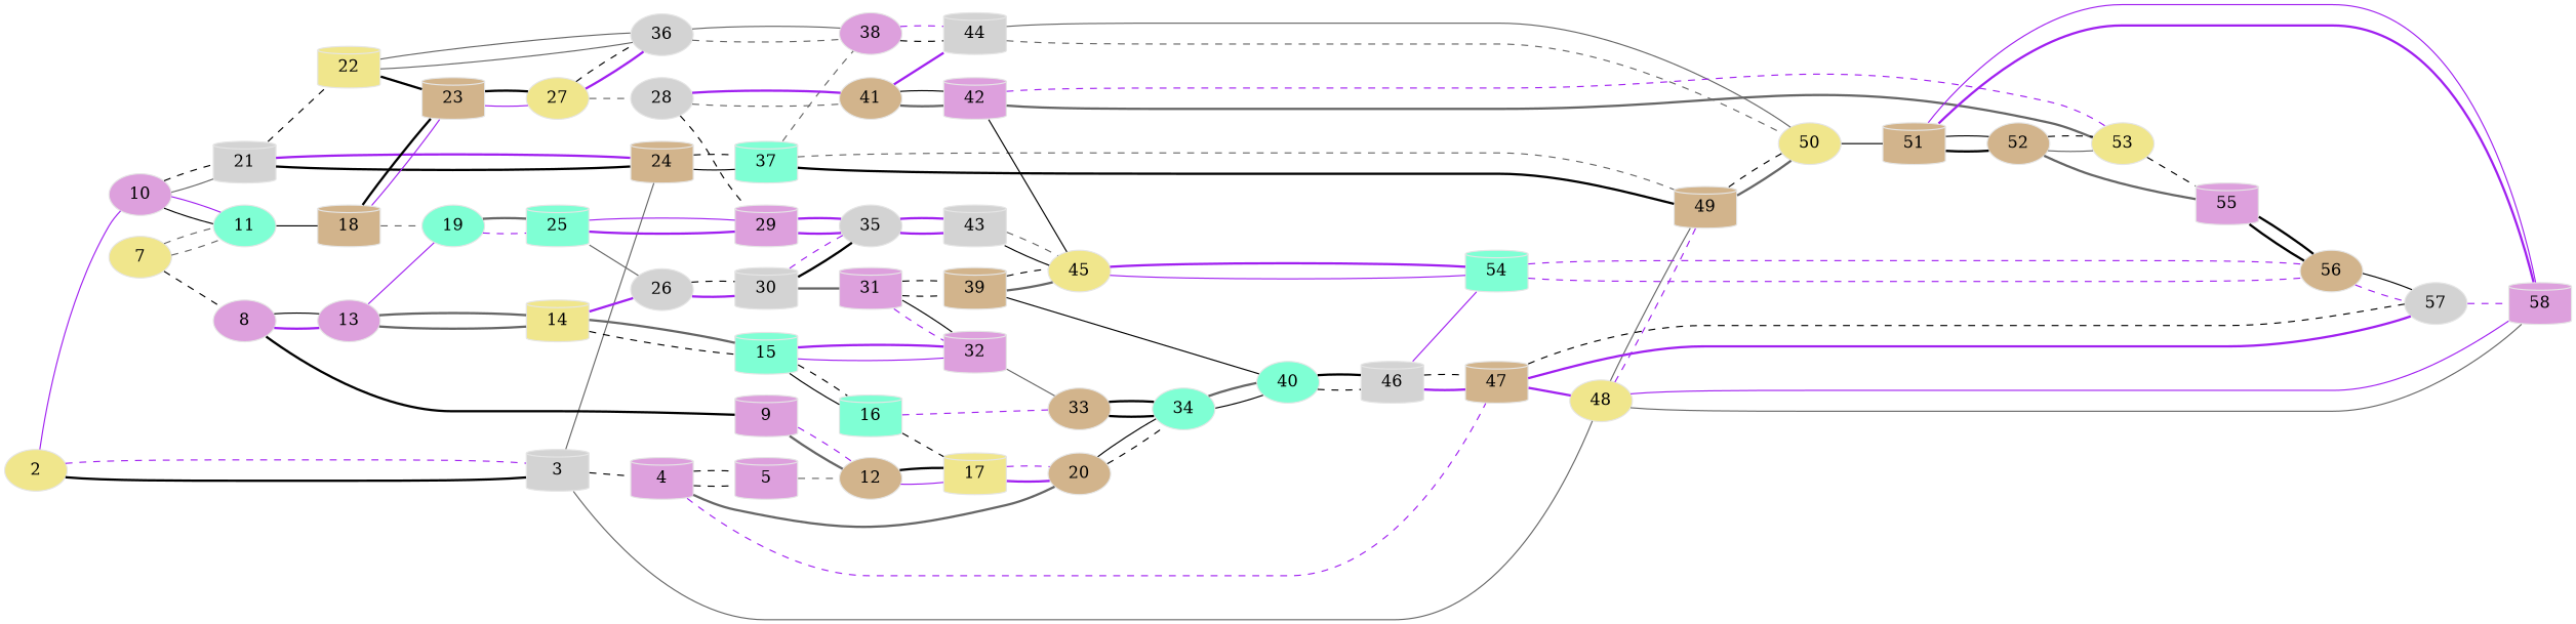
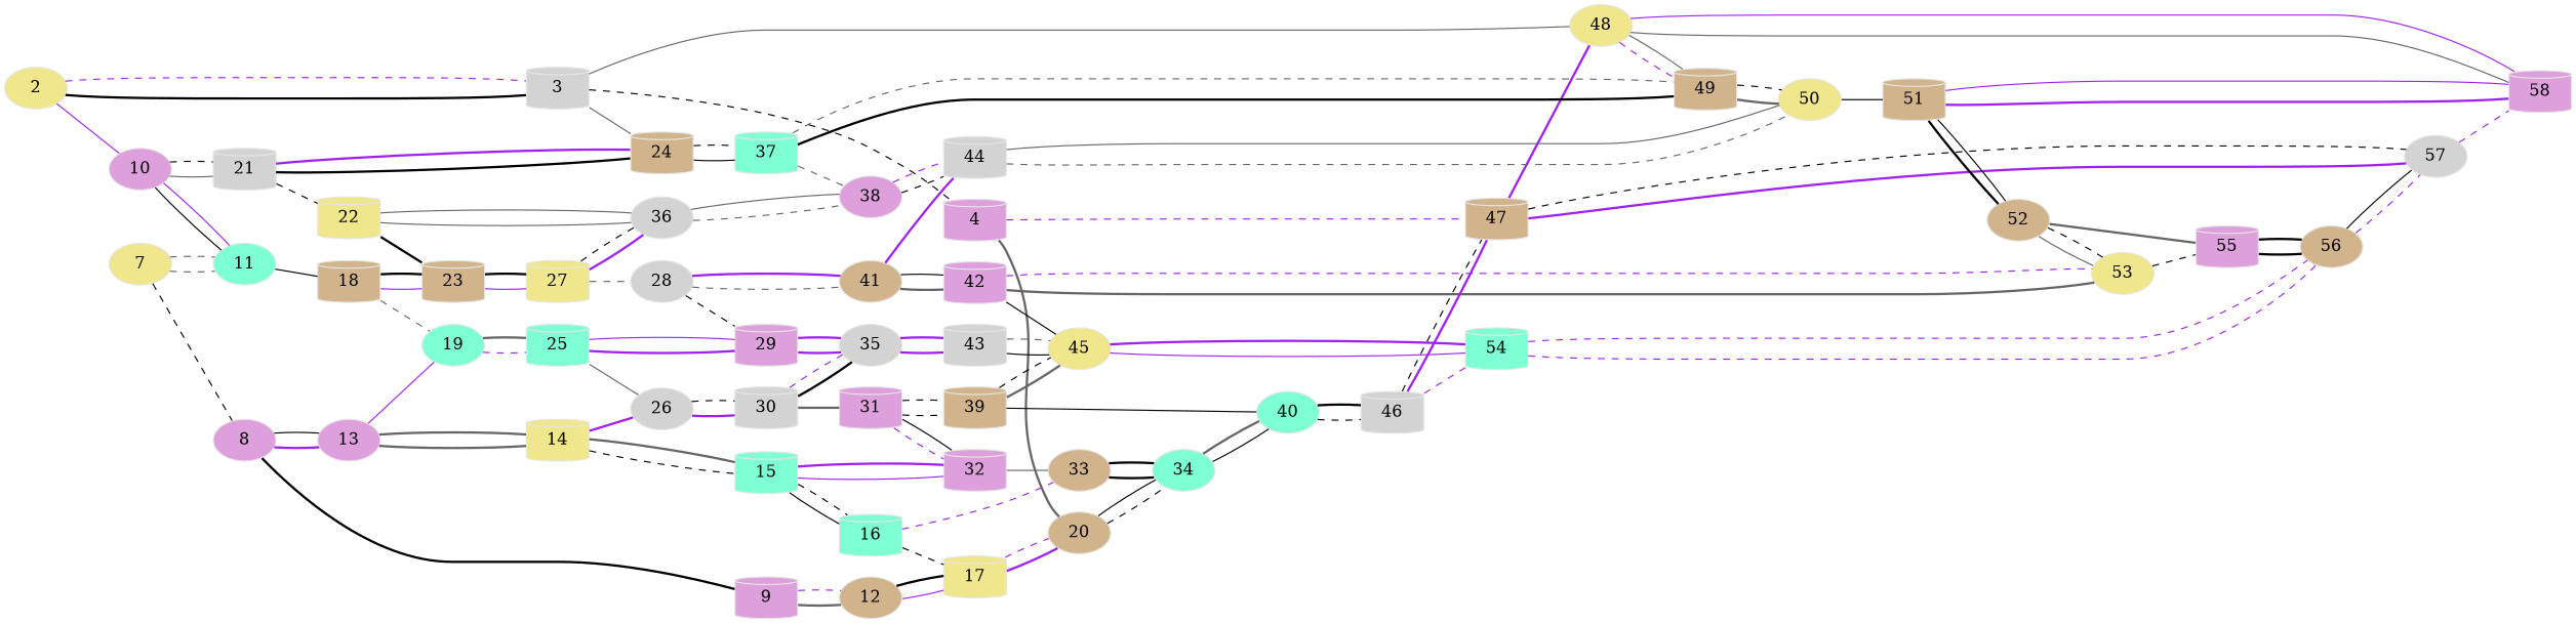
  graph {
    rankdir=LR
    node [color=gray90 fillcolor=plum shape=cylinder style=filled]
    edge [color=black style=dashed]
    2 [fillcolor=khaki shape=ellipse]
    3 [fillcolor=lightgrey]
    10 [shape=ellipse]
    7 [fillcolor=khaki shape=ellipse]
    8 [shape=ellipse]
    11 [fillcolor=aquamarine shape=ellipse]
    4
    24 [fillcolor=tan]
    48 [fillcolor=khaki shape=ellipse]
    21 [fillcolor=lightgrey]
-   5
    20 [fillcolor=tan shape=ellipse]
    47 [fillcolor=tan]
    37 [fillcolor=aquamarine]
    49 [fillcolor=tan]
    58
    12 [fillcolor=tan shape=ellipse]
    34 [fillcolor=aquamarine shape=ellipse]
    57 [fillcolor=lightgrey shape=ellipse]
    17 [fillcolor=khaki]
    9
    13 [shape=ellipse]
    18 [fillcolor=tan]
    14 [fillcolor=khaki]
    19 [fillcolor=aquamarine shape=ellipse]
    22 [fillcolor=khaki]
    23 [fillcolor=tan]
    15 [fillcolor=aquamarine]
    26 [fillcolor=lightgrey shape=ellipse]
    25 [fillcolor=aquamarine]
    16 [fillcolor=aquamarine]
    32
    30 [fillcolor=lightgrey]
    33 [fillcolor=tan shape=ellipse]
-   27 [fillcolor=khaki shape=ellipse]
+   27 [fillcolor=khaki]
    29
    40 [fillcolor=aquamarine shape=ellipse]
    36 [fillcolor=lightgrey shape=ellipse]
    38 [shape=ellipse]
    28 [fillcolor=lightgrey shape=ellipse]
    35 [fillcolor=lightgrey shape=ellipse]
    31
    41 [fillcolor=tan shape=ellipse]
    44 [fillcolor=lightgrey]
    42
    43 [fillcolor=lightgrey]
    39 [fillcolor=tan]
    45 [fillcolor=khaki shape=ellipse]
    46 [fillcolor=lightgrey]
    50 [fillcolor=khaki shape=ellipse]
    54 [fillcolor=aquamarine]
    53 [fillcolor=khaki shape=ellipse]
    55
    51 [fillcolor=tan]
    56 [fillcolor=tan shape=ellipse]
    52 [fillcolor=tan shape=ellipse]
    2 -- 3 [style=bold]
    2 -- 3 [color=purple]
    2 -- 10 [color=purple style=solid]
    3 -- 4
    3 -- 24 [color=gray40 style=solid]
    3 -- 48 [color=gray40 style=solid]
    10 -- 11 [style=solid]
    10 -- 11 [color=purple style=solid]
    10 -- 21 [color=gray40 style=solid]
    10 -- 21
    7 -- 8
    7 -- 11 [color=gray40]
    7 -- 11 [color=gray40]
    8 -- 9 [style=bold]
    8 -- 13 [color=purple style=bold]
    8 -- 13 [style=solid]
    11 -- 18 [style=solid]
-   4 -- 5
-   4 -- 5
    4 -- 20 [color=gray40 style=bold]
    4 -- 47 [color=purple]
    24 -- 37 [style=solid]
    24 -- 37
    48 -- 49 [color=purple]
    48 -- 49 [color=gray40 style=solid]
    48 -- 58 [color=gray40 style=solid]
    48 -- 58 [color=purple style=solid]
    21 -- 24 [style=bold]
    21 -- 24 [color=purple style=bold]
    21 -- 22
-   5 -- 12 [color=gray40]
    20 -- 34
    20 -- 34 [style=solid]
    47 -- 48 [color=purple style=bold]
    47 -- 57 [color=purple style=bold]
    47 -- 57
    37 -- 49 [style=bold]
    37 -- 49 [color=gray40]
    37 -- 38 [color=gray40]
    49 -- 50 [color=gray40 style=bold]
    49 -- 50
    12 -- 17 [color=purple style=solid]
    12 -- 17 [style=bold]
    34 -- 40 [style=solid]
    34 -- 40 [color=gray40 style=bold]
    57 -- 58 [color=purple]
    17 -- 20 [color=purple style=bold]
    17 -- 20 [color=purple]
    9 -- 12 [color=gray40 style=bold]
    9 -- 12 [color=purple]
    13 -- 14 [color=gray40 style=bold]
    13 -- 14 [color=gray40 style=bold]
    13 -- 19 [color=purple style=solid]
    18 -- 19 [color=gray40]
    18 -- 23 [color=purple style=solid]
    18 -- 23 [style=bold]
    14 -- 15
    14 -- 15 [color=gray40 style=bold]
    14 -- 26 [color=purple style=bold]
    19 -- 25 [color=purple]
    19 -- 25 [color=gray40 style=bold]
    22 -- 23 [style=bold]
    22 -- 36 [color=gray40 style=solid]
    22 -- 36 [color=gray40 style=solid]
    23 -- 27 [color=purple style=solid]
    23 -- 27 [style=bold]
    15 -- 16 [style=solid]
    15 -- 16
    15 -- 32 [color=purple style=solid]
    15 -- 32 [color=purple style=bold]
    26 -- 30 [color=purple style=bold]
    26 -- 30
    25 -- 26 [color=gray40 style=solid]
    25 -- 29 [color=purple style=bold]
    25 -- 29 [color=purple style=solid]
    16 -- 17
    16 -- 33 [color=purple]
    32 -- 33 [color=gray40 style=solid]
    30 -- 35 [style=bold]
    30 -- 35 [color=purple]
    30 -- 31 [color=gray40 style=bold]
    33 -- 34 [style=bold]
    33 -- 34 [style=bold]
    27 -- 36 [color=purple style=bold]
    27 -- 36
    27 -- 28 [color=gray40]
    29 -- 35 [color=purple style=bold]
    29 -- 35 [color=purple style=bold]
    40 -- 46
    40 -- 46 [style=bold]
    36 -- 38 [color=gray40]
    36 -- 38 [color=gray40 style=solid]
    38 -- 44
    38 -- 44 [color=purple]
    28 -- 29
    28 -- 41 [color=gray40]
    28 -- 41 [color=purple style=bold]
    35 -- 43 [color=purple style=bold]
    35 -- 43 [color=purple style=bold]
    31 -- 32 [color=purple]
    31 -- 32 [style=solid]
    31 -- 39
    31 -- 39
    41 -- 44 [color=purple style=bold]
    41 -- 42 [color=gray40 style=bold]
    41 -- 42 [style=solid]
    44 -- 50 [color=gray40]
    44 -- 50 [color=gray40 style=solid]
    42 -- 45 [style=solid]
    42 -- 53 [color=gray40 style=bold]
    42 -- 53 [color=purple]
    43 -- 45 [style=solid]
    43 -- 45 [color=gray40]
    39 -- 40 [style=solid]
    39 -- 45 [color=gray40 style=bold]
    39 -- 45
    45 -- 54 [color=purple style=solid]
    45 -- 54 [color=purple style=bold]
    46 -- 47 [color=purple style=bold]
    46 -- 47
-   46 -- 54 [color=purple style=solid]
+   46 -- 54 [color=purple]
    50 -- 51 [style=solid]
    54 -- 56 [color=purple]
    54 -- 56 [color=purple]
    53 -- 55
    55 -- 56 [style=bold]
    55 -- 56 [style=bold]
    51 -- 58 [color=purple style=bold]
    51 -- 58 [color=purple style=solid]
    51 -- 52 [style=bold]
    51 -- 52 [style=solid]
    56 -- 57 [color=purple]
    56 -- 57 [style=solid]
    52 -- 53 [color=gray40 style=solid]
    52 -- 53
    52 -- 55 [color=gray40 style=bold]
  }
